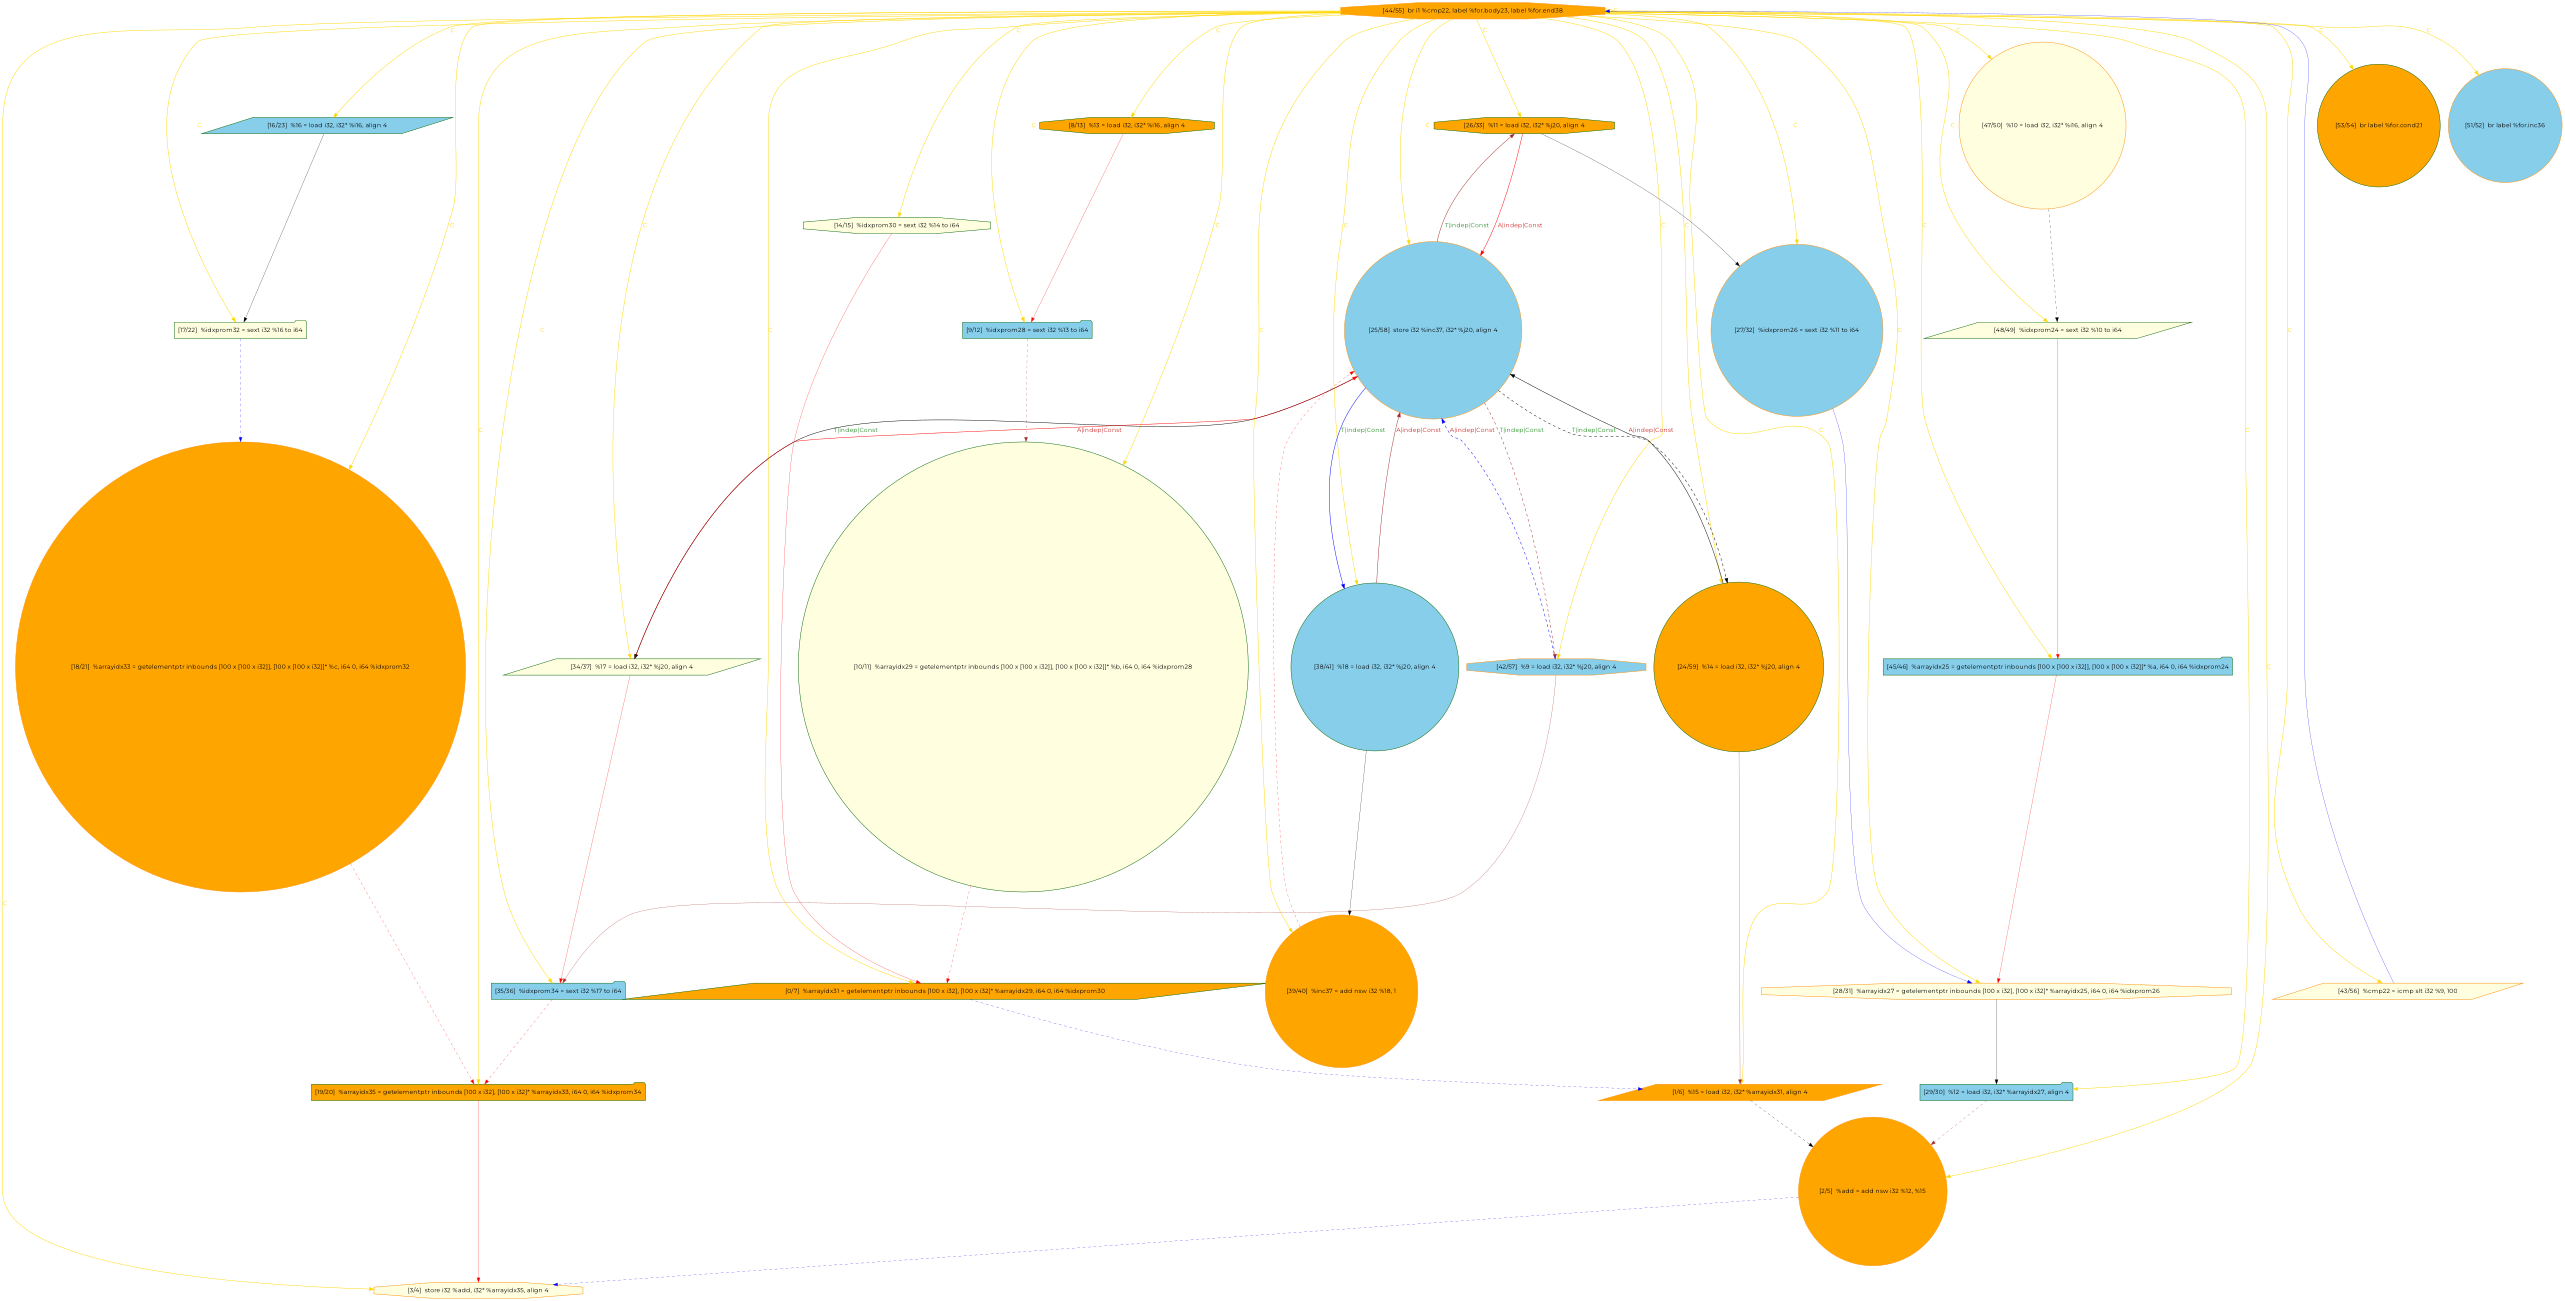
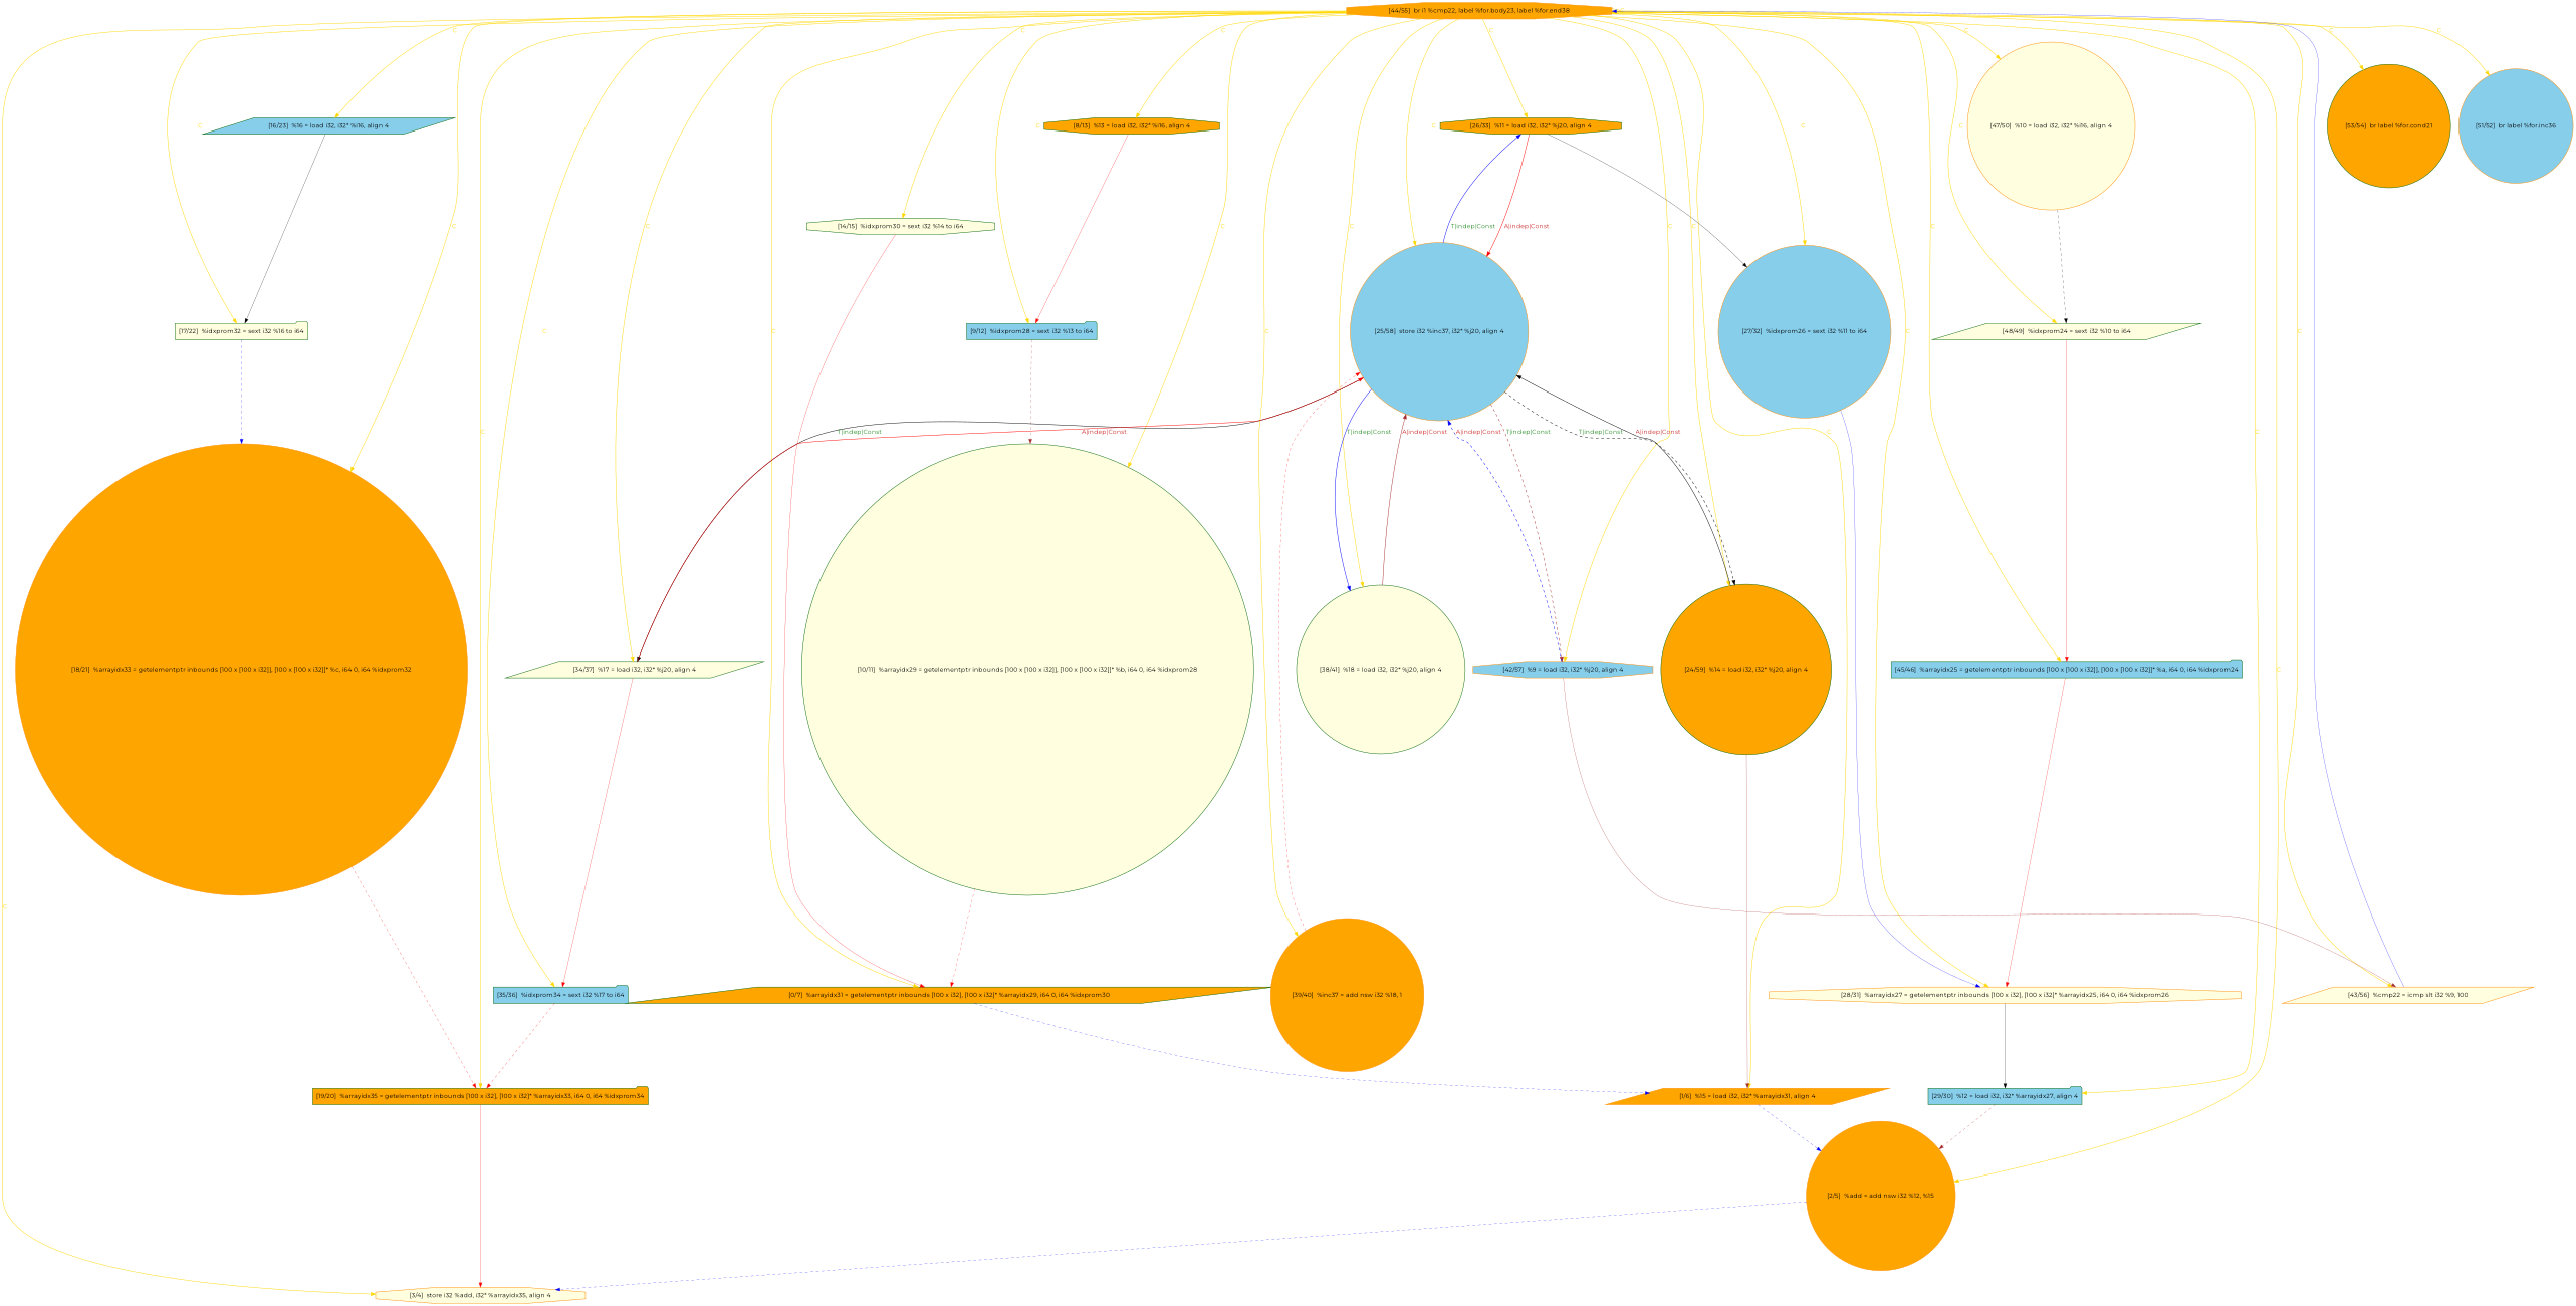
  digraph {
    fontname=Montserrat
    node [color=darkgreen fillcolor=orange fontname=Montserrat shape=circle style=filled]
    edge [color=gold fontcolor=gold fontname=Montserrat penwidth=1.0 style=solid]
    n1 [fillcolor=skyblue label="[9/12]  %idxprom28 = sext i32 %13 to i64" shape=folder]
    n2 [fillcolor=lightyellow label="[10/11]  %arrayidx29 = getelementptr inbounds [100 x [100 x i32]], [100 x [100 x i32]]* %b, i64 0, i64 %idxprom28"]
    n3 [label="[0/7]  %arrayidx31 = getelementptr inbounds [100 x i32], [100 x i32]* %arrayidx29, i64 0, i64 %idxprom30" shape=parallelogram]
    n4 [color=darkorange fillcolor=skyblue label="[27/32]  %idxprom26 = sext i32 %11 to i64"]
    n5 [color=darkorange fillcolor=lightyellow label="[28/31]  %arrayidx27 = getelementptr inbounds [100 x i32], [100 x i32]* %arrayidx25, i64 0, i64 %idxprom26" shape=octagon]
    n6 [fillcolor=skyblue label="[29/30]  %12 = load i32, i32* %arrayidx27, align 4" shape=folder]
    n7 [color=darkorange label="[44/55]  br i1 %cmp22, label %for.body23, label %for.end38" shape=octagon]
    n8 [label="[26/33]  %11 = load i32, i32* %j20, align 4" shape=octagon]
    n9 [label="[19/20]  %arrayidx35 = getelementptr inbounds [100 x i32], [100 x i32]* %arrayidx33, i64 0, i64 %idxprom34" shape=folder]
    n10 [color=darkorange label="[39/40]  %inc37 = add nsw i32 %18, 1"]
    n11 [color=darkorange label="[1/6]  %15 = load i32, i32* %arrayidx31, align 4" shape=parallelogram]
    n12 [fillcolor=skyblue label="[45/46]  %arrayidx25 = getelementptr inbounds [100 x [100 x i32]], [100 x [100 x i32]]* %a, i64 0, i64 %idxprom24" shape=folder]
    n13 [color=darkorange label="[2/5]  %add = add nsw i32 %12, %15"]
    n14 [label="[24/59]  %14 = load i32, i32* %j20, align 4"]
    n15 [fillcolor=lightyellow label="[14/15]  %idxprom30 = sext i32 %14 to i64" shape=octagon]
    n16 [color=darkorange fillcolor=lightyellow label="[3/4]  store i32 %add, i32* %arrayidx35, align 4" shape=octagon]
    n17 [color=darkorange fillcolor=skyblue label="[25/58]  store i32 %inc37, i32* %j20, align 4"]
    n18 [label="[8/13]  %13 = load i32, i32* %i16, align 4" shape=octagon]
    n19 [label="[53/54]  br label %for.cond21"]
    n20 [color=darkorange label="[18/21]  %arrayidx33 = getelementptr inbounds [100 x [100 x i32]], [100 x [100 x i32]]* %c, i64 0, i64 %idxprom32"]
    n21 [fillcolor=lightyellow label="[17/22]  %idxprom32 = sext i32 %16 to i64" shape=folder]
    n22 [color=darkorange fillcolor=lightyellow label="[43/56]  %cmp22 = icmp slt i32 %9, 100" shape=parallelogram]
    n23 [color=darkorange fillcolor=skyblue label="[51/52]  br label %for.inc36"]
-   n24 [fillcolor=skyblue label="[38/41]  %18 = load i32, i32* %j20, align 4"]
+   n24 [fillcolor=lightyellow label="[38/41]  %18 = load i32, i32* %j20, align 4"]
    n25 [fillcolor=skyblue label="[16/23]  %16 = load i32, i32* %i16, align 4" shape=parallelogram]
    n26 [fillcolor=lightyellow label="[48/49]  %idxprom24 = sext i32 %10 to i64" shape=parallelogram]
    n27 [fillcolor=skyblue label="[35/36]  %idxprom34 = sext i32 %17 to i64" shape=folder]
    n28 [fillcolor=lightyellow label="[34/37]  %17 = load i32, i32* %j20, align 4" shape=parallelogram]
    n29 [color=darkorange fillcolor=lightyellow label="[47/50]  %10 = load i32, i32* %i16, align 4"]
    n30 [color=darkorange fillcolor=skyblue label="[42/57]  %9 = load i32, i32* %j20, align 4" shape=octagon]
    n1 -> n2 [color=brown fontcolor=black penwidth=0.5 style=dashed]
    n2 -> n3 [color=red fontcolor=black penwidth=0.5 style=dashed]
    n3 -> n11 [color=blue fontcolor=black penwidth=0.5 style=dashed]
    n4 -> n5 [color=blue fontcolor=black penwidth=0.5]
    n5 -> n6 [color=black fontcolor=black penwidth=0.5]
    n6 -> n13 [color=brown fontcolor=black penwidth=0.5 style=dashed]
    n7 -> n1 [label=C]
    n7 -> n2 [label=C]
    n7 -> n3 [label=C]
    n7 -> n4 [label=C]
    n7 -> n5 [label=C]
    n7 -> n6 [label=C]
    n7 -> n7 [label=C]
    n7 -> n8 [label=C]
    n7 -> n9 [label=C]
    n7 -> n10 [label=C]
    n7 -> n11 [label=C]
    n7 -> n12 [label=C]
    n7 -> n13 [label=C]
    n7 -> n14 [label=C]
    n7 -> n15 [label=C]
    n7 -> n16 [label=C]
    n7 -> n17 [label=C]
    n7 -> n18 [label=C]
    n7 -> n19 [label=C]
    n7 -> n20 [label=C]
    n7 -> n21 [label=C]
    n7 -> n22 [label=C]
    n7 -> n23 [label=C]
    n7 -> n24 [label=C]
    n7 -> n25 [label=C]
    n7 -> n26 [label=C]
    n7 -> n27 [label=C]
    n7 -> n28 [label=C]
    n7 -> n29 [label=C]
    n7 -> n30 [label=C]
    n8 -> n4 [color=black fontcolor=black penwidth=0.5]
    n8 -> n17 [color=red fontcolor=firebrick3 label="A|indep|Const"]
    n9 -> n16 [color=red fontcolor=black penwidth=0.5]
    n10 -> n17 [color=red fontcolor=black penwidth=0.5 style=dashed]
-   n11 -> n13 [color=black fontcolor=black penwidth=0.5 style=dashed]
+   n11 -> n13 [color=blue fontcolor=black penwidth=0.5 style=dashed]
    n12 -> n5 [color=red fontcolor=black penwidth=0.5]
    n13 -> n16 [color=blue fontcolor=black penwidth=0.5 style=dashed]
    n14 -> n11 [color=brown fontcolor=black penwidth=0.5]
    n14 -> n17 [color=black fontcolor=firebrick3 label="A|indep|Const"]
    n15 -> n3 [color=red fontcolor=black penwidth=0.5]
-   n17 -> n8 [color=brown fontcolor=forestgreen label="T|indep|Const"]
+   n17 -> n8 [color=blue fontcolor=forestgreen label="T|indep|Const"]
    n17 -> n14 [color=black fontcolor=forestgreen label="T|indep|Const" style=dashed]
    n17 -> n24 [color=blue fontcolor=forestgreen label="T|indep|Const"]
    n17 -> n28 [color=black fontcolor=forestgreen label="T|indep|Const"]
    n17 -> n30 [color=brown fontcolor=forestgreen label="T|indep|Const" style=dashed]
    n18 -> n1 [color=red fontcolor=black penwidth=0.5]
    n20 -> n9 [color=red fontcolor=black penwidth=0.5 style=dashed]
    n21 -> n20 [color=blue fontcolor=black penwidth=0.5 style=dashed]
    n22 -> n7 [color=blue fontcolor=black penwidth=0.5]
-   n24 -> n10 [color=black fontcolor=black penwidth=0.5]
    n24 -> n17 [color=brown fontcolor=firebrick3 label="A|indep|Const"]
    n25 -> n21 [color=black fontcolor=black penwidth=0.5]
    n26 -> n12 [color=red fontcolor=black penwidth=0.5]
    n27 -> n9 [color=red fontcolor=black penwidth=0.5 style=dashed]
    n28 -> n17 [color=red fontcolor=firebrick3 label="A|indep|Const"]
    n28 -> n27 [color=red fontcolor=black penwidth=0.5]
    n29 -> n26 [color=black fontcolor=black penwidth=0.5 style=dashed]
    n30 -> n17 [color=blue fontcolor=firebrick3 label="A|indep|Const" style=dashed]
-   n30 -> n27 [color=brown fontcolor=black penwidth=0.5]
+   n30 -> n22 [color=brown fontcolor=black penwidth=0.5]
  }
